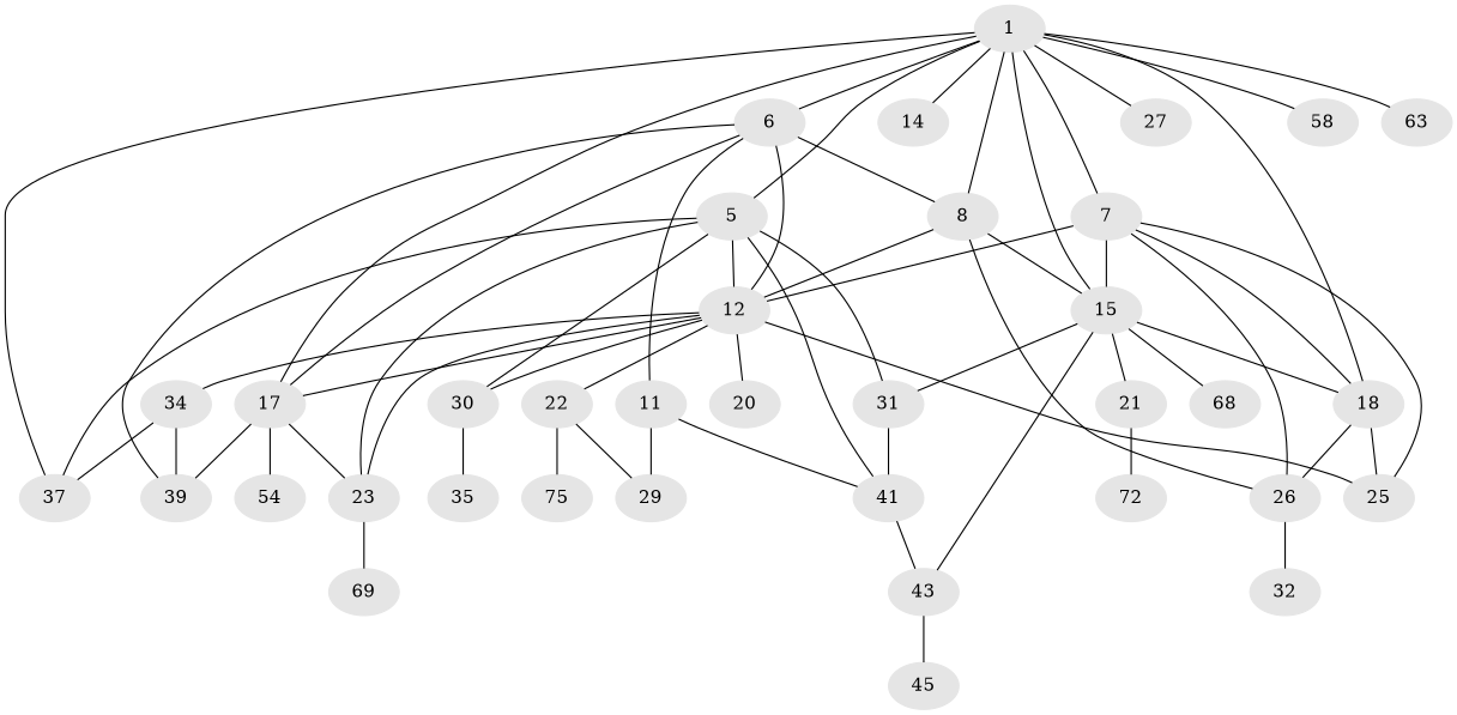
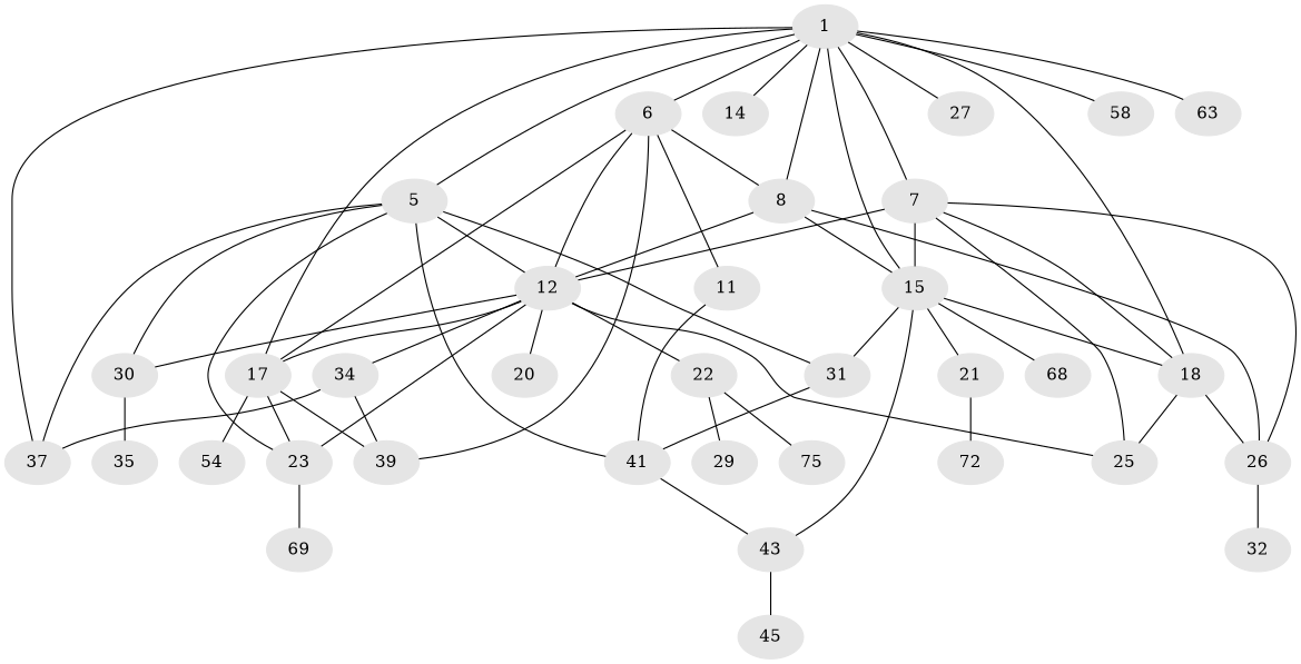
  graph {
    node [color=gray90 style=filled]
    1 [super="+2"]
    5 [super="+46+51+40"]
    6 [super="+9"]
    7 [super="+70+10"]
    8 [super="+49+60"]
    14
    15 [super="+55"]
    17 [super="+44+47"]
    18 [super="+77"]
    27
    37 [super="+62"]
    58 [super="+71"]
    63
    12 [super="+19"]
    23 [super="+33"]
    30
    31
    41 [super="+76+57"]
    11
    39
    25
    26
    21
    43
    68
    54
    20
    22
    34 [super="+36"]
    69
    35
    29
    32
    75
    72
    45
    1 -- 5 [weight=2]
    1 -- 6 [weight=2]
    1 -- 7 [weight=2]
    1 -- 8
    1 -- 14
    1 -- 15
    1 -- 17
    1 -- 18
    1 -- 27
    1 -- 37
    1 -- 58
    1 -- 63 [weight=2]
    5 -- 37
    5 -- 12
    5 -- 23
    5 -- 30
    5 -- 31
    5 -- 41
    6 -- 8
    6 -- 17
    6 -- 12
    6 -- 11
    6 -- 39
    7 -- 15 [weight=2]
    7 -- 18
    7 -- 12 [weight=2]
    7 -- 25
    7 -- 26
    8 -- 15
    8 -- 12
    8 -- 26
    15 -- 18
    15 -- 31
    15 -- 21
    15 -- 43
    15 -- 68
    17 -- 23
    17 -- 39
    17 -- 54
    18 -- 25
    18 -- 26
    12 -- 17
    12 -- 23
    12 -- 30
    12 -- 25
    12 -- 20
    12 -- 22
    12 -- 34
    23 -- 69
    30 -- 35
    31 -- 41 [weight=2]
    41 -- 43
    11 -- 41
-   11 -- 29
    26 -- 32
    21 -- 72
    43 -- 45
    22 -- 29
    22 -- 75
    34 -- 37
    34 -- 39
  }
